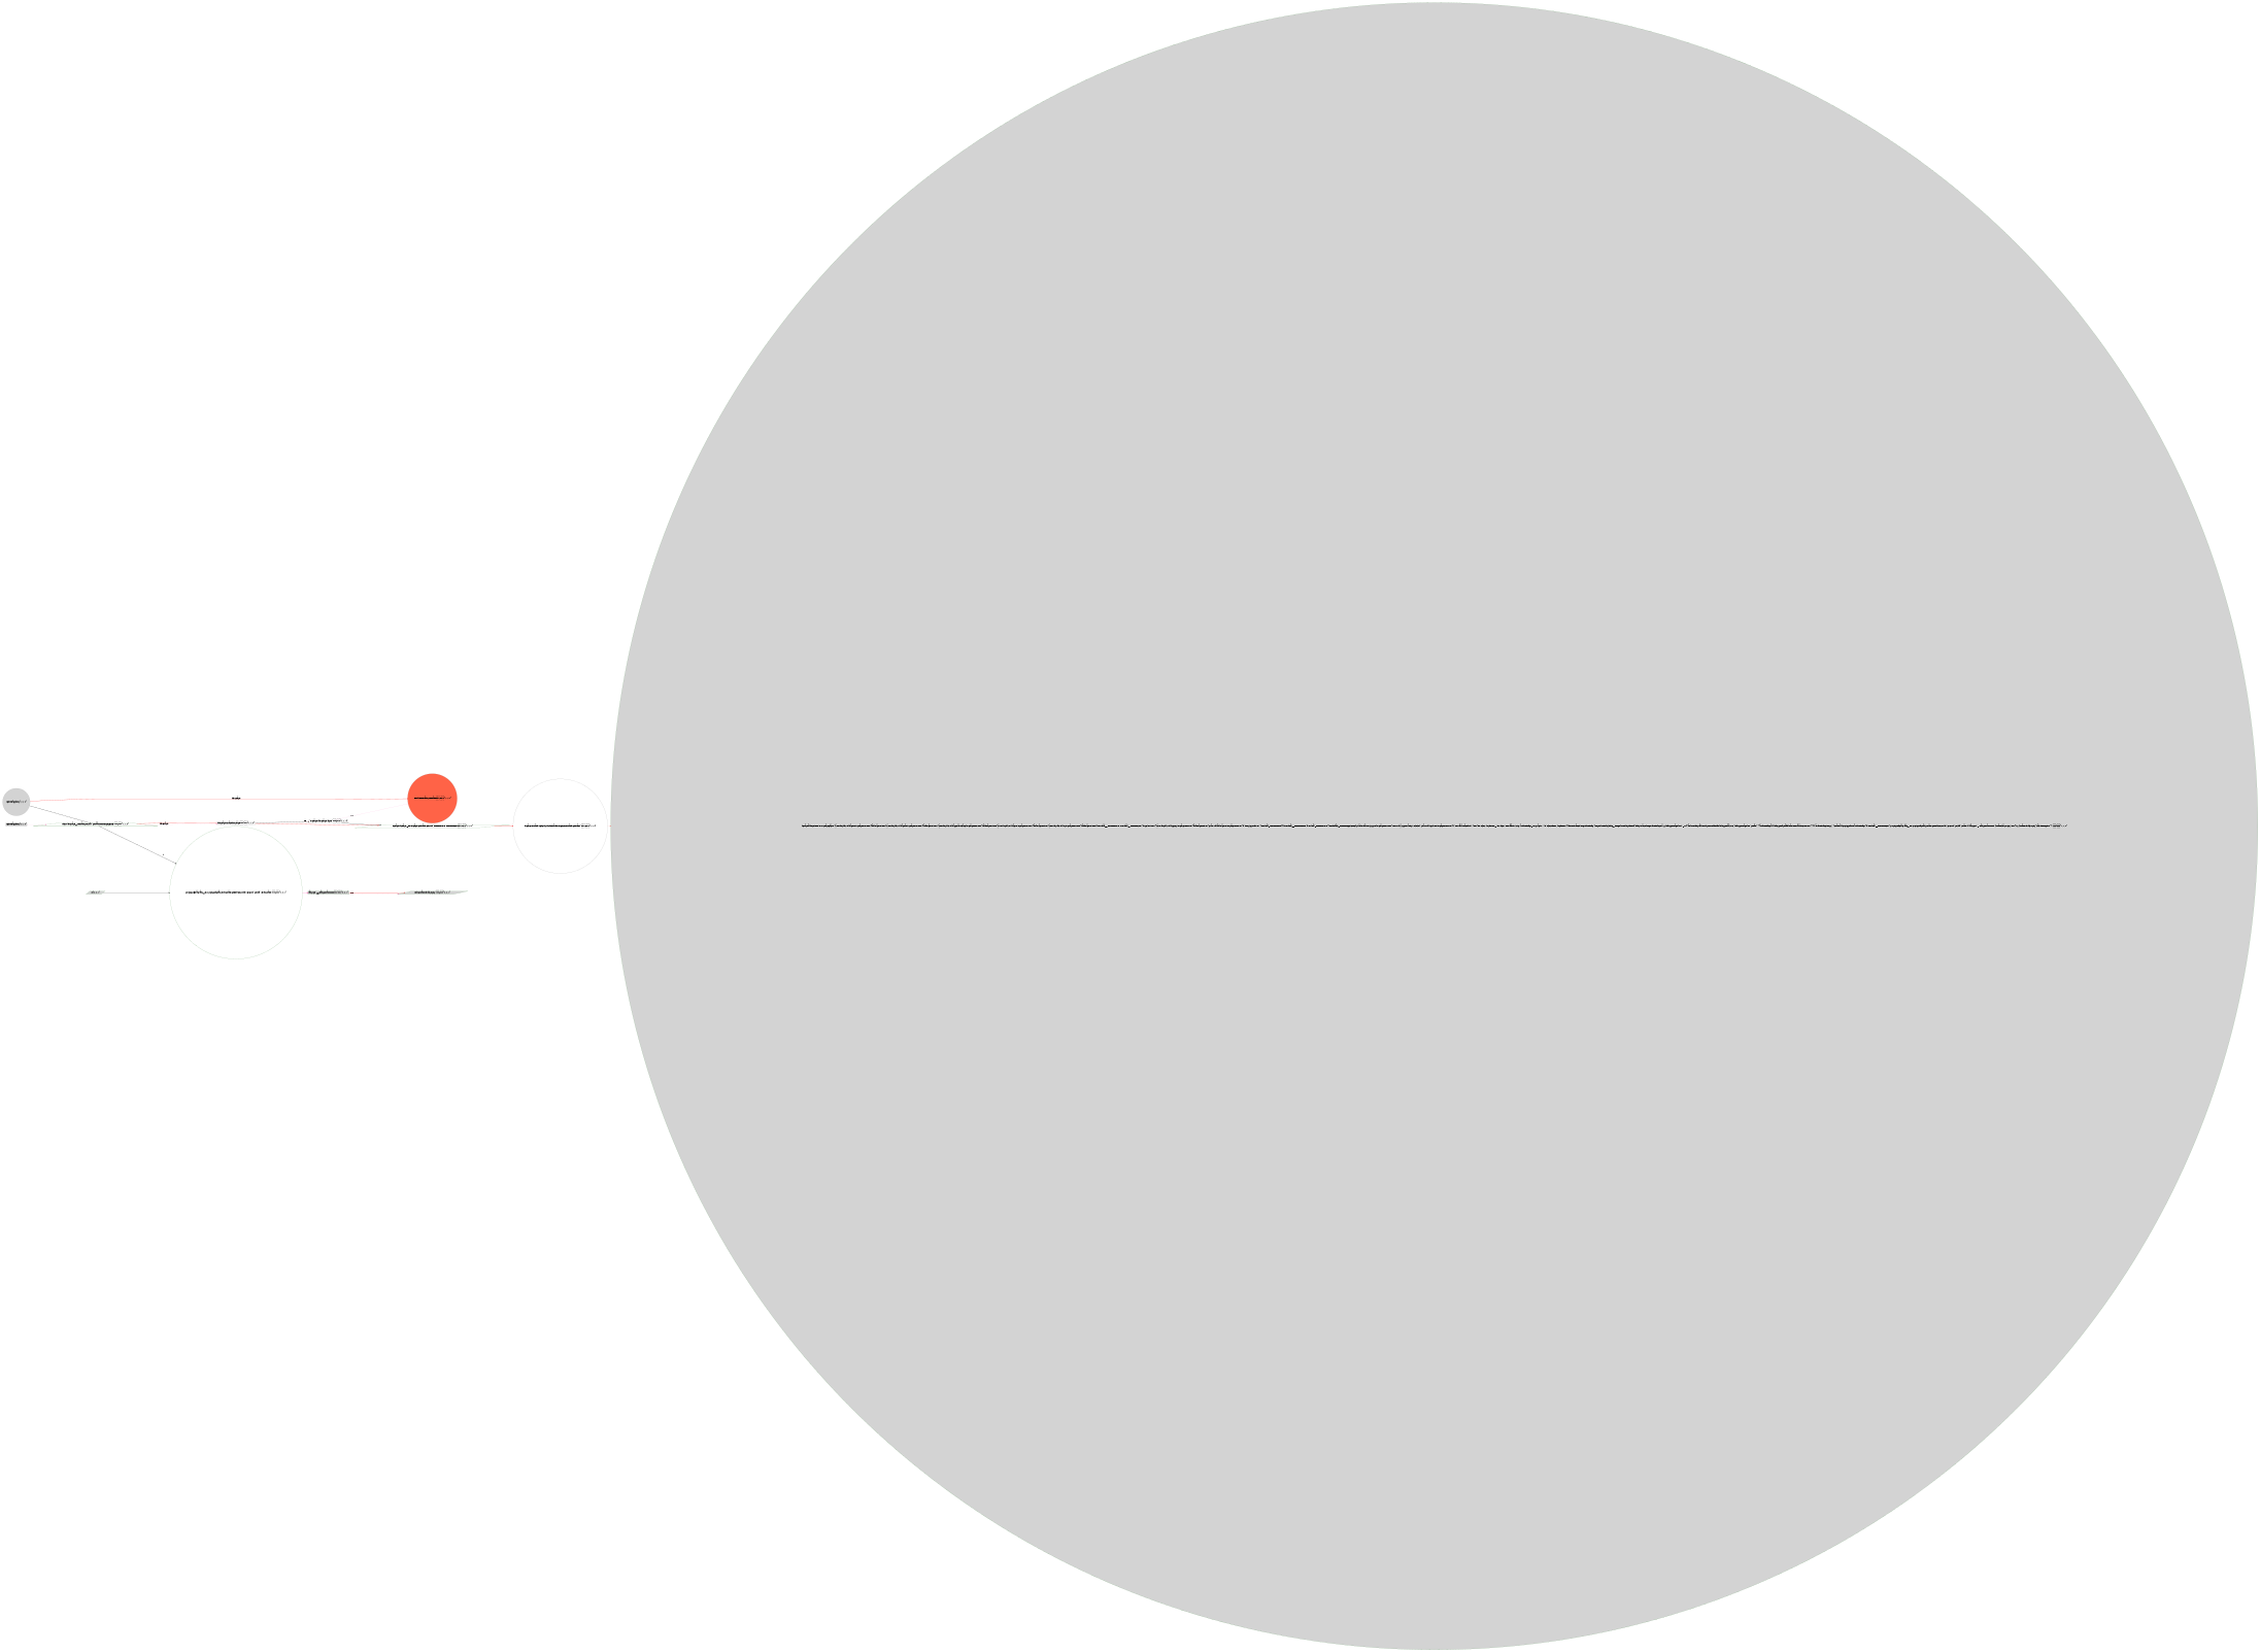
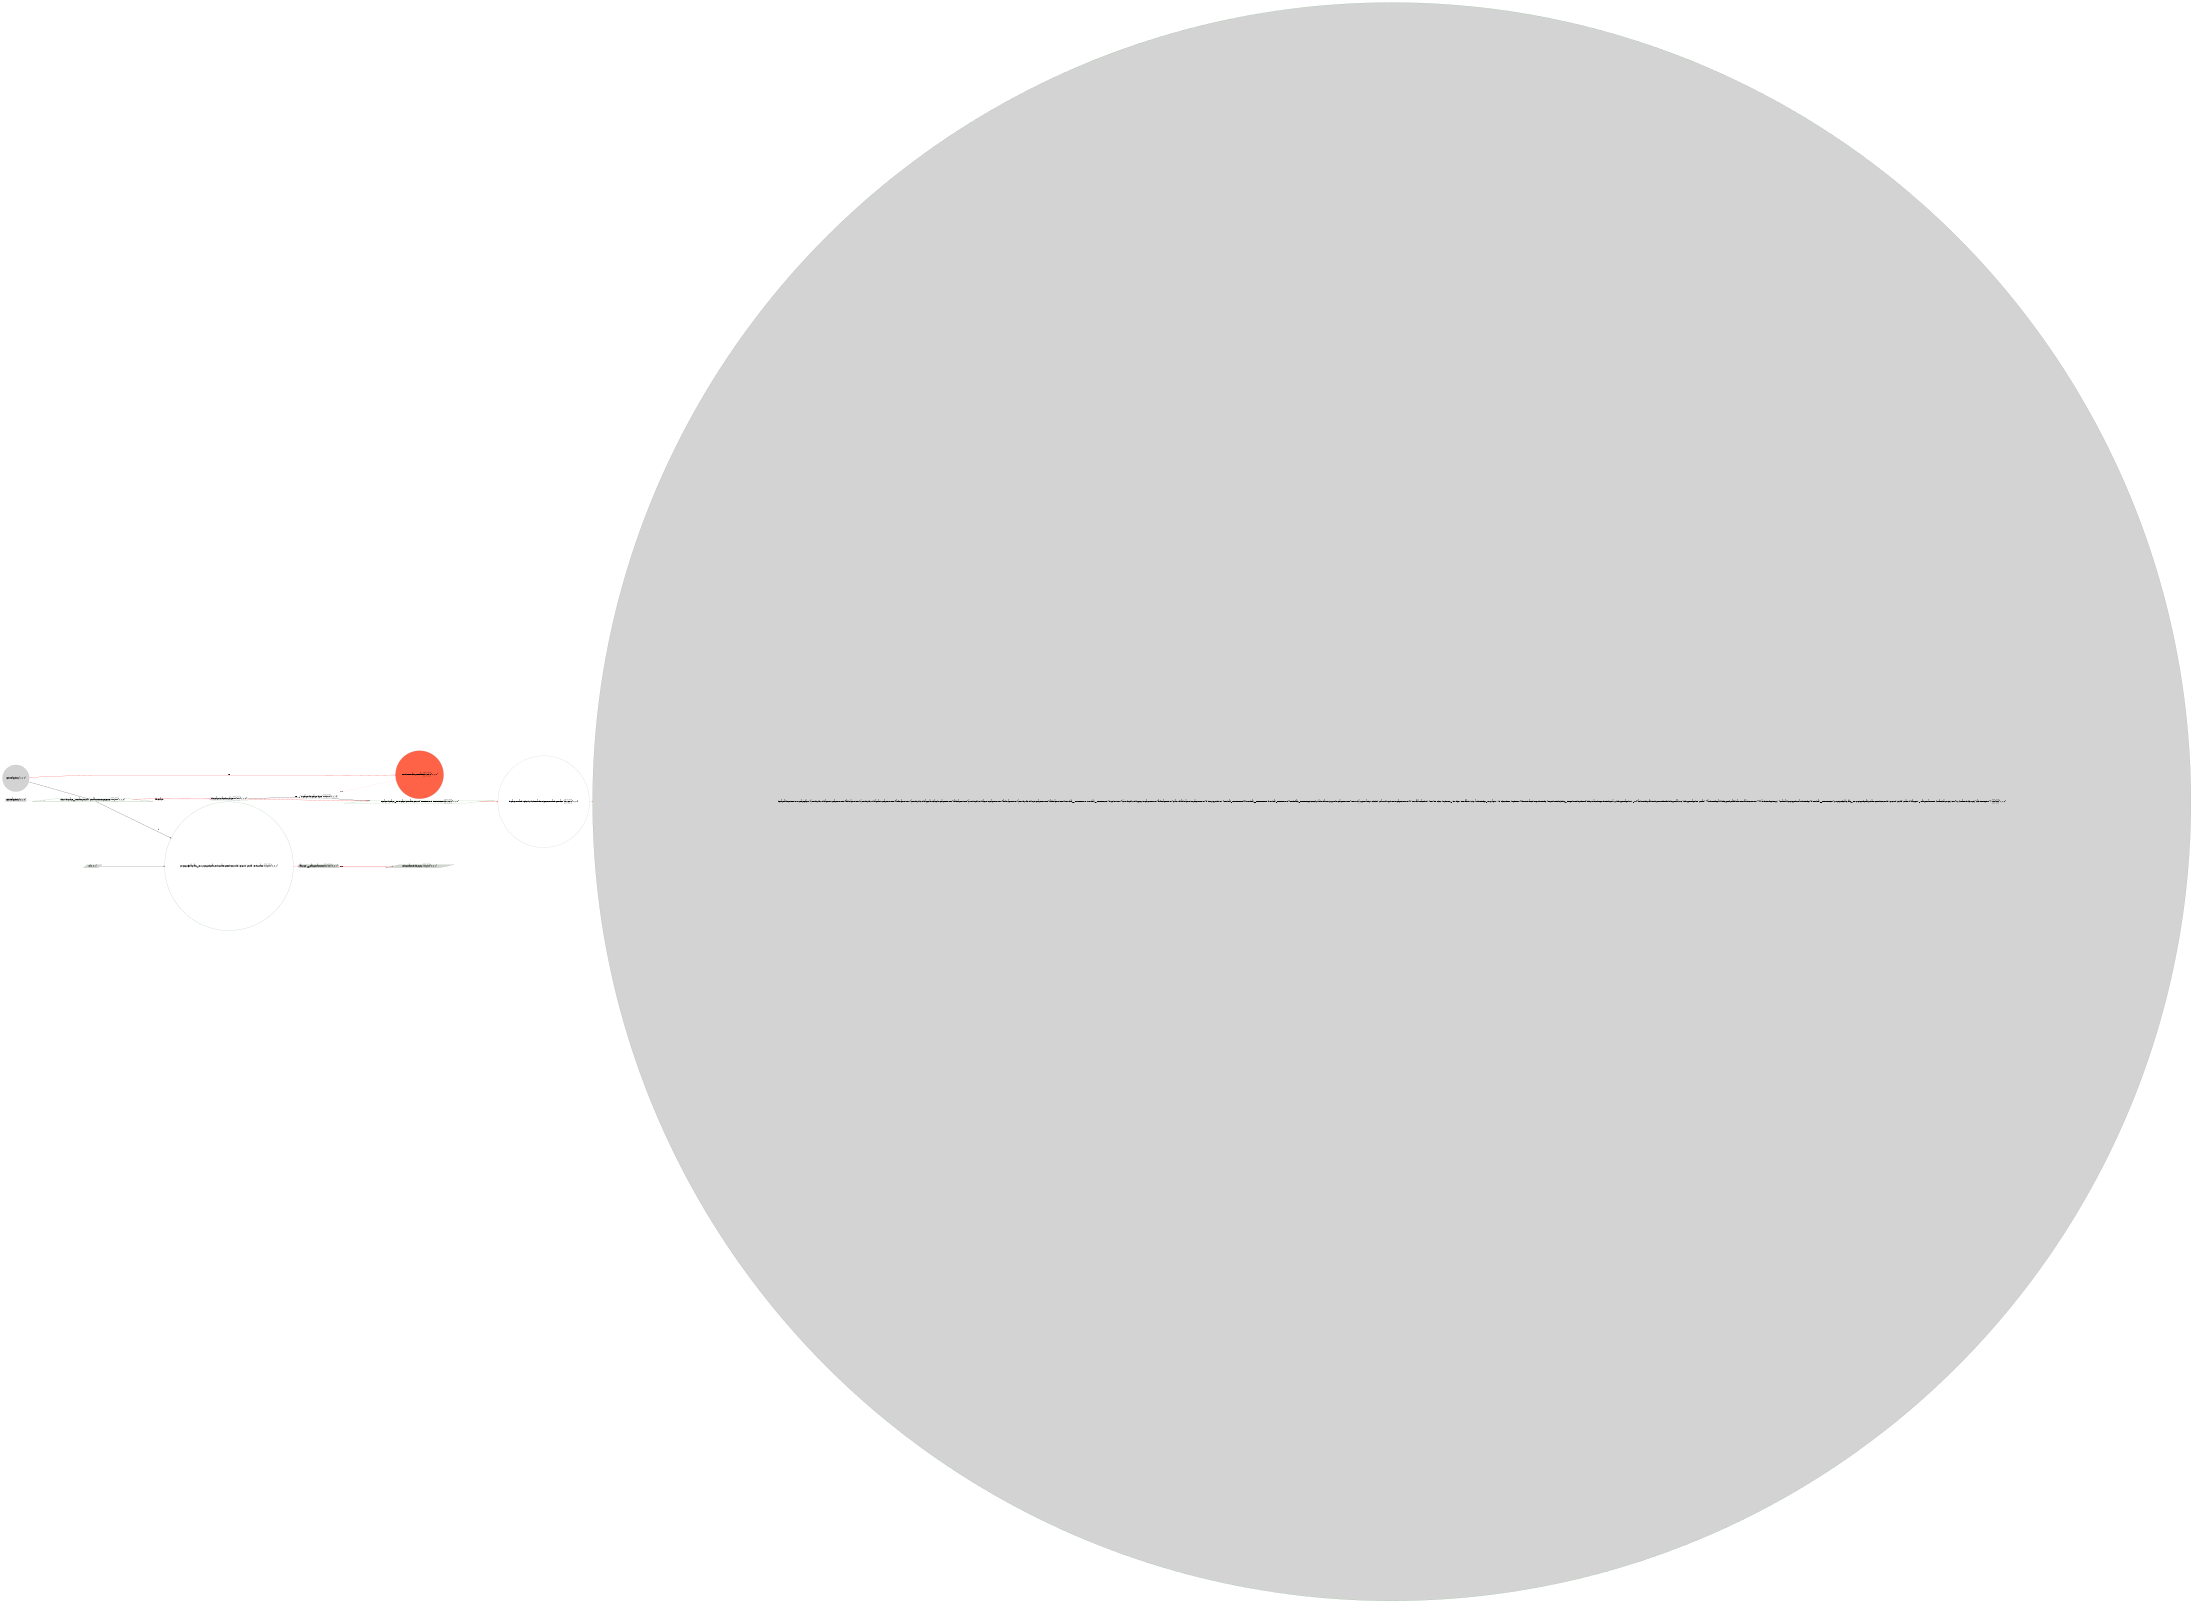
  digraph {
    rankdir=LR
    node [color=darkgreen fillcolor=lightgray shape=circle style=filled]
    edge [arrowhead=vee color=red style=bold]
    n1 [color=gray40 fillcolor=tomato label="IResultSetPresentation presentation@@@2@@@['1', '1', '0']"]
    n2 [label="dropTarget.addDropListener(new DropTargetAdapter(){@Override public void dragEnter(DropTargetEvent event){handleDragEvent(event)}@Override public void dragLeave(DropTargetEvent event){handleDragEvent(event)}@Override public void dragOperationChanged(DropTargetEvent event){handleDragEvent(event)}@Override public void dragOver(DropTargetEvent event){handleDragEvent(event)}@Override public void drop(DropTargetEvent event){handleDragEvent(event)if (event.detail == DND.DROP_MOVE || event.detail == DND.DROP_COPY) {dropColumns(event)}}@Override public void dropAccept(DropTargetEvent event){handleDragEvent(event)}private void handleDragEvent(DropTargetEvent event){if (!isDropSupported(event)) {event.detail = DND.DROP_NONE}{if (event.detail == DND.DROP_NONE) {event.detail = DND.DROP_MOVE}}event.feedback = DND.FEEDBACK_SELECT}private boolean isDropSupported(DropTargetEvent event){return true}@SuppressWarnings(\"unchecked\") private void dropColumns(DropTargetEvent event){if (!(event.data instanceof List)) {return}List<Object> dropElements = (List<Object>)event.dataList<String> attributeBindings = new ArrayList<>()for (Object element : dropElements){if (element instanceof DBDAttributeBinding) {DBDAttributeBinding binding = (DBDAttributeBinding)elementif (binding instanceof DBDAttributeBindingMeta && binding.getMetaAttribute() != null) {attributeBindings.add(DBUtils.getQuotedIdentifier(binding.getDataSource(),binding.getMetaAttribute().getLabel()))}{attributeBindings.add(binding.getFullyQualifiedName(DBPEvaluationContext.DML))}}}if (!attributeBindings.isEmpty()) {container.addGroupingAttributes(attributeBindings)}if (event.detail == DND.DROP_COPY) {GroupingConfigDialog dialog = new GroupingConfigDialog(container.getResultSetController().getControl().getShell(),container)if (dialog.open() != IDialogConstants.OK_ID) {container.clearGrouping()return}}try {container.rebuildGrouping()}catch (DBException e) }})@@@9@@@['1', '1', '0']"]
    n3 [color=gray40 label="registerDragAndDrop['1', '0', '0']"]
    n4 [fillcolor=white label="Object oldDropTarget = presentation.getControl().getData(DND.DROP_TARGET_KEY)@@@3@@@['1', '1', '0']" shape=trapezium]
    n5 [fillcolor=white label="GroupingConfigDialog dialog = new GroupingConfigDialog(resultsContainer.getResultSetController().getControl().getShell(),resultsContainer)@@@3@@@['0', '0', '1']"]
    n6 [color=gray40 fillcolor=white label="oldDropTarget instanceof DropTarget@@@4@@@['1', '1', '0']" shape=box]
    n7 [label="run['0', '0', '1']" shape=parallelogram]
    n8 [label="dialog.open() == IDialogConstants.OK_ID@@@4@@@['0', '0', '1']" shape=box]
    n9 [color=gray40 fillcolor=white label="((DropTarget)oldDropTarget).dispose()@@@5@@@['1', '1', '0']" shape=box]
    n10 [fillcolor=white label="DropTarget dropTarget = new DropTarget(presentation.getControl(),DND.DROP_MOVE | DND.DROP_COPY)@@@7@@@['1', '1', '0']" shape=parallelogram]
    n11 [color=gray40 fillcolor=white label="dropTarget.setTransfer(LightGrid.GridColumnTransfer.INSTANCE,TextTransfer.getInstance())@@@8@@@['1', '1', '0']"]
    n12 [label="resultsContainer.rebuildGrouping()@@@6@@@['0', '0', '1']" shape=parallelogram]
    n13 [color=gray40 label="registerDragAndDrop['0', '1', '0']" shape=box]
-   n3 -> n1 [arrowhead=tee label=oldDropTarget]
+   n3 -> n1 [arrowhead=tee label=true]
    n3 -> n4 [arrowhead=tee color=black]
    n4 -> n5 [color=black label=0]
    n4 -> n6 [arrowhead=tee color=deeppink label=oldDropTarget style=dashed]
    n4 -> n6 [arrowhead=odot]
    n5 -> n8 [color=deeppink]
    n6 -> n9 [arrowhead=odot style=dashed]
    n6 -> n9 [arrowhead=tee color=black label=true]
    n6 -> n10
    n7 -> n5 [color=black]
    n8 -> n12 [color=deeppink label=true style=dashed]
    n8 -> n12 [arrowhead=tee]
    n9 -> n1 [arrowhead=odot color=deeppink label=true style=dashed]
    n9 -> n10 [color=black]
    n10 -> n11
    n11 -> n2 [style=dashed]
    n13 -> n4 [color=deeppink style=dashed]
  }
